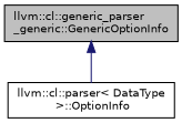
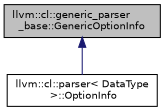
  digraph {
    node [color=black fontname=Helvetica fontsize=10 shape=record]
-   n1 [fillcolor=grey75 fontcolor=black height=0.2 label="llvm::cl::generic_parser\l_generic::GenericOptionInfo" style=filled width=0.4]
+   n1 [fillcolor=grey75 fontcolor=black height=0.2 label="llvm::cl::generic_parser\l_base::GenericOptionInfo" style=filled width=0.4]
    n2 [height=0.2 label="llvm::cl::parser\< DataType\l \>::OptionInfo" width=0.4]
    n1 -> n2 [color=midnightblue dir=back fontname=Helvetica fontsize=10 labelfontname=Helvetica labelfontsize=10 style=solid]
  }
